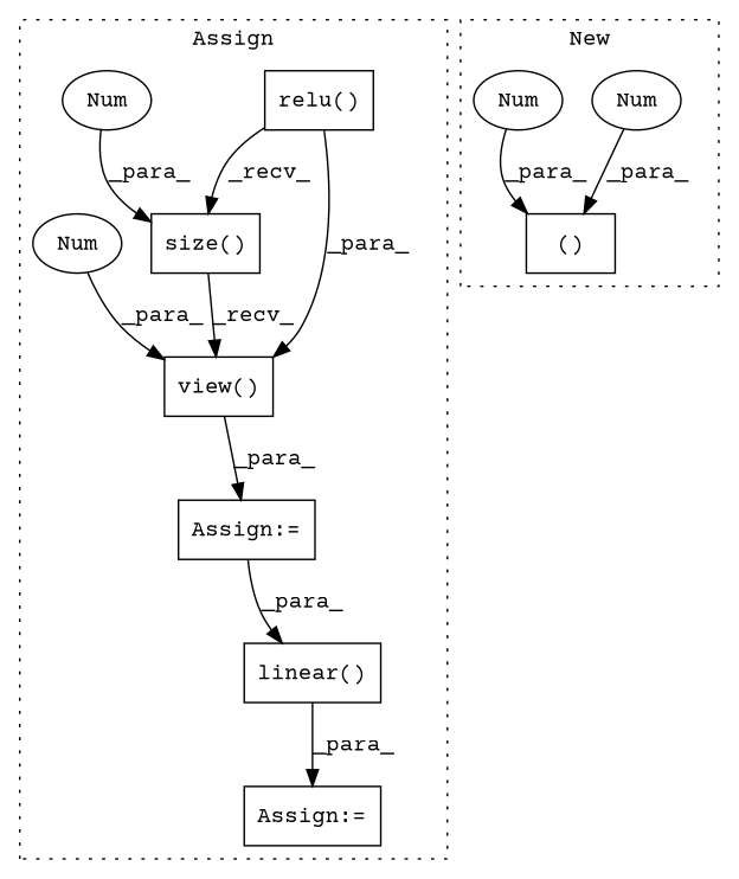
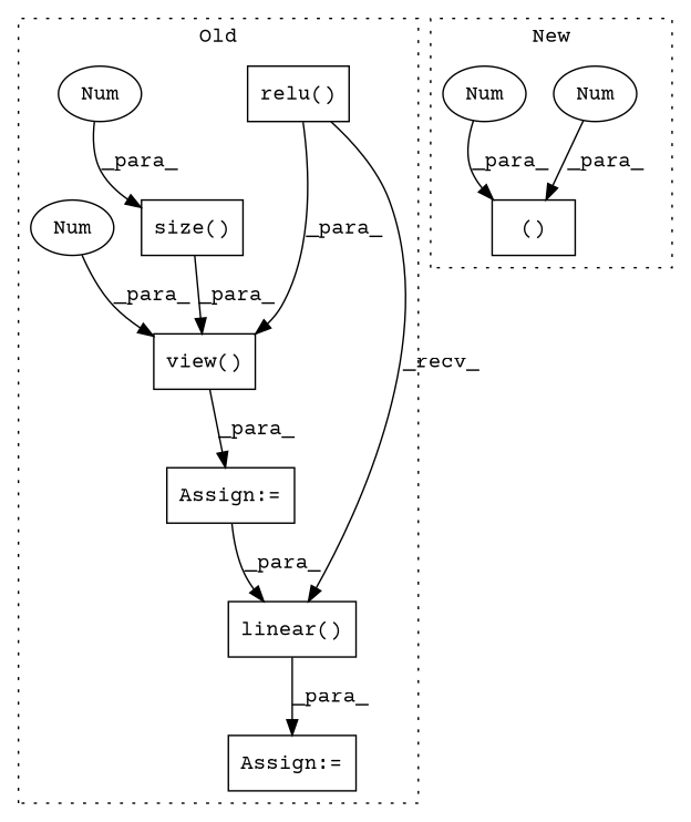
  digraph {
    fontname="Courier Prime"
    node [a=75 fontname="Courier Prime" l=3 shape=box]
    edge [fontname="Courier Prime"]
    n1 [l="10,1" label="relu()" s="2977,2997"]
    n2 [a=68 label="Assign:=" s=3046]
    n3 [l="7,1" label="view()" s="3015,3035"]
    n4 [a=76 l=2 label=Num s=3033 shape=ellipse]
    n5 [l="7,1" label="size()" s="3022,3030"]
    n6 [a=76 l=1 label=Num s=3029 shape=ellipse]
    n7 [a=68 label="Assign:=" s=3012]
    n8 [l="12,1" label="linear()" s="3049,3062"]
    n9 [a=54 label="()" s=5333]
    n10 [a=76 l=1 label=Num s=5335 shape=ellipse]
    n11 [a=76 l=1 label=Num s=5332 shape=ellipse]
    subgraph cluster_1 {
-     label=Assign
+     label=Old
      style=dotted
      n1
      n2
      n3
      n4
      n5
      n6
      n7
      n8
    }
    subgraph cluster_2 {
      label=New
      style=dotted
      n9
      n10
      n11
    }
    n1 -> n3 [label=_para_]
-   n1 -> n5 [label=_recv_]
+   n1 -> n8 [label=_recv_]
    n3 -> n7 [label=_para_]
    n4 -> n3 [label=_para_]
-   n5 -> n3 [label=_recv_]
+   n5 -> n3 [label=_para_]
    n6 -> n5 [label=_para_]
    n7 -> n8 [label=_para_]
    n8 -> n2 [label=_para_]
    n10 -> n9 [label=_para_]
    n11 -> n9 [label=_para_]
  }
